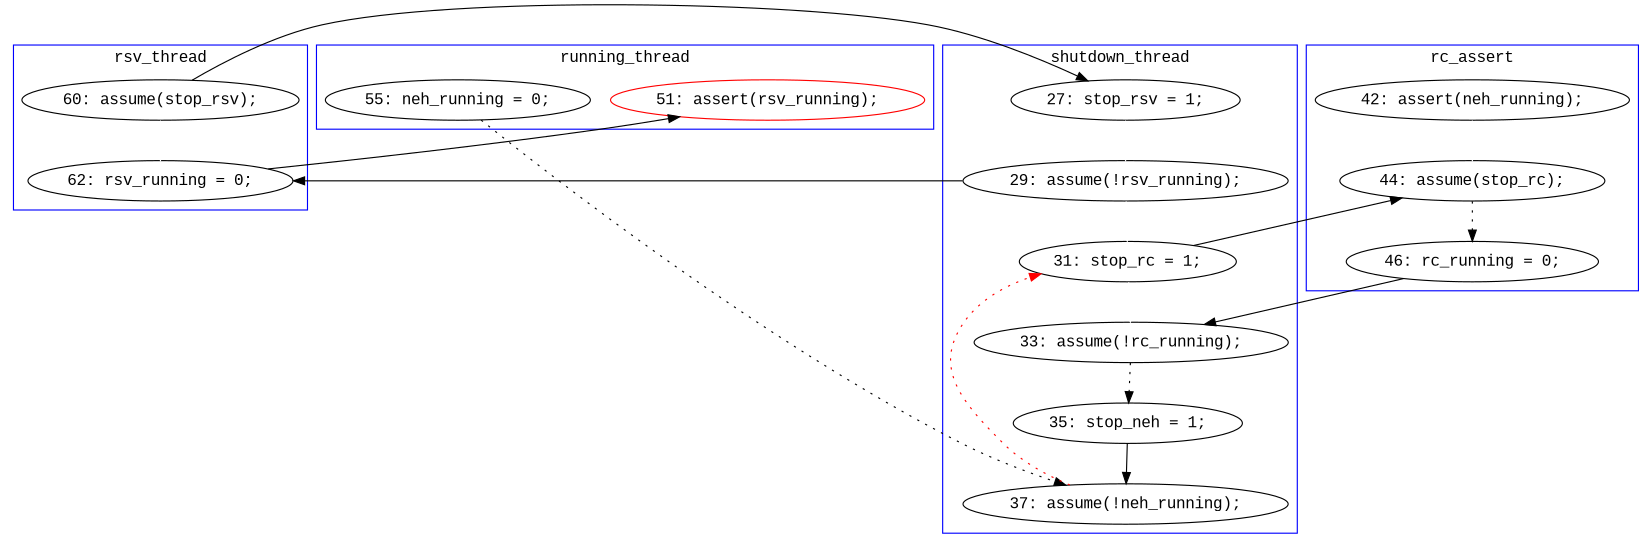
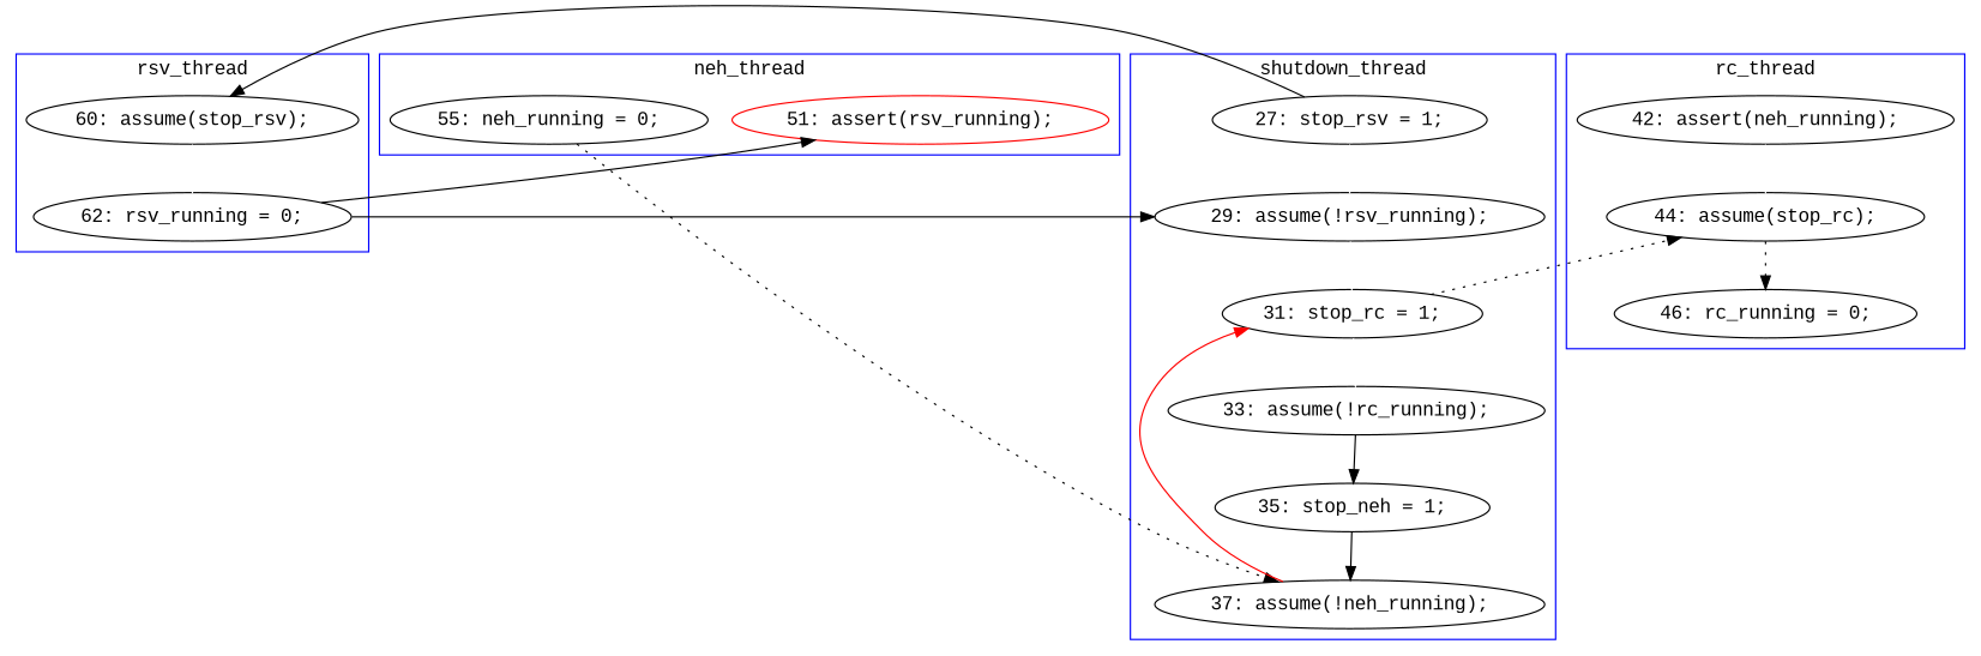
  digraph {
    fontname="Liberation Mono"
    node [fontname="Liberation Mono"]
    edge [color=black fontname="Liberation Mono" style=solid]
    n1 [label="60: assume(stop_rsv);"]
    n2 [label="62: rsv_running = 0;"]
    n3 [color=red label="51: assert(rsv_running);"]
    n4 [label="55: neh_running = 0;"]
    n5 [label="27: stop_rsv = 1;"]
    n6 [label="29: assume(!rsv_running);"]
    n7 [label="35: stop_neh = 1;"]
    n8 [label="37: assume(!neh_running);"]
    n9 [label="31: stop_rc = 1;"]
    n10 [label="33: assume(!rc_running);"]
    n11 [label="44: assume(stop_rc);"]
    n12 [label="46: rc_running = 0;"]
    n13 [label="42: assert(neh_running);"]
    subgraph cluster_1 {
      color=blue
      label=rsv_thread
      n1
      n2
    }
    subgraph cluster_2 {
      color=blue
-     label=running_thread
+     label=neh_thread
      n3
      n4
    }
    subgraph cluster_3 {
      color=blue
      label=shutdown_thread
      n5
      n6
      n7
      n8
      n9
      n10
    }
    subgraph cluster_4 {
      color=blue
-     label=rc_assert
+     label=rc_thread
      n11
      n12
      n13
    }
    n1 -> n2 [color=white]
    n2 -> n3 [constraint=false]
-   n6 -> n2 [constraint=false]
+   n2 -> n6 [constraint=false]
    n4 -> n8 [constraint=false style=dotted]
-   n1 -> n5 [constraint=false]
+   n5 -> n1 [constraint=false]
    n5 -> n6 [color=white]
    n6 -> n9 [color=white]
    n7 -> n8
-   n8 -> n9 [color=red constraint=false style=dotted]
+   n8 -> n9 [color=red constraint=false]
    n9 -> n10 [color=white]
-   n9 -> n11 [constraint=false]
-   n10 -> n7 [style=dotted]
+   n9 -> n11 [constraint=false style=dotted]
+   n10 -> n7
    n11 -> n12 [style=dotted]
-   n12 -> n10 [constraint=false]
    n13 -> n11 [color=white]
  }
